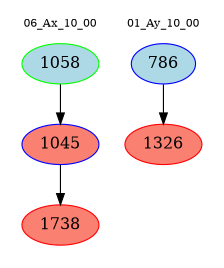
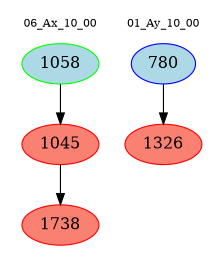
  digraph {
    node [color=blue fillcolor=salmon style=filled]
    edge [color=black]
-   n1 [label=1045]
+   n1 [color=red label=1045]
    n2 [color=green fillcolor=lightblue label=1058]
    n3 [color=red label=1738]
-   n4 [fillcolor=lightblue label=786]
+   n4 [fillcolor=lightblue label=780]
    n5 [color=red label=1326]
    subgraph cluster_1 {
      color=white
      fontsize=10
      label="06_Ax_10_00"
      n1
      n2
      n3
    }
    subgraph cluster_2 {
      color=white
      fontsize=10
      label="01_Ay_10_00"
      n4
      n5
    }
    n1 -> n3
    n2 -> n1
    n4 -> n5
  }
